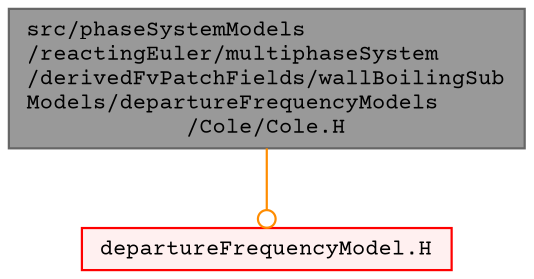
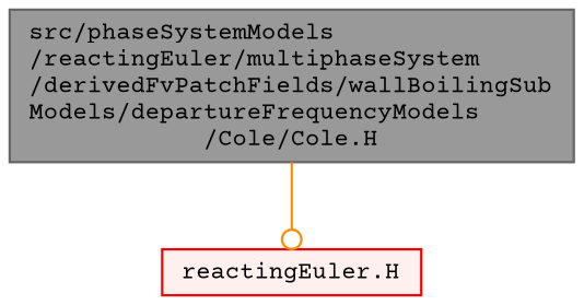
  digraph {
    fontname="Courier Prime"
    node [fontname="Courier Prime" fontsize=10 shape=box style=filled]
    n1 [color=gray40 fillcolor=grey60 fontcolor=black height=0.2 label="src/phaseSystemModels\l/reactingEuler/multiphaseSystem\l/derivedFvPatchFields/wallBoilingSub\lModels/departureFrequencyModels\l/Cole/Cole.H" width=0.4]
-   n2 [color=red fillcolor="#FFF0F0" height=0.2 label="departureFrequencyModel.H" width=0.4]
+   n2 [color=red fillcolor="#FFF0F0" height=0.2 label="reactingEuler.H" width=0.4]
    n1 -> n2 [color=darkorange fontname="Courier Prime" fontsize=10 labelfontname=Helvetica labelfontsize=10 style=solid arrowhead=odot]
  }
